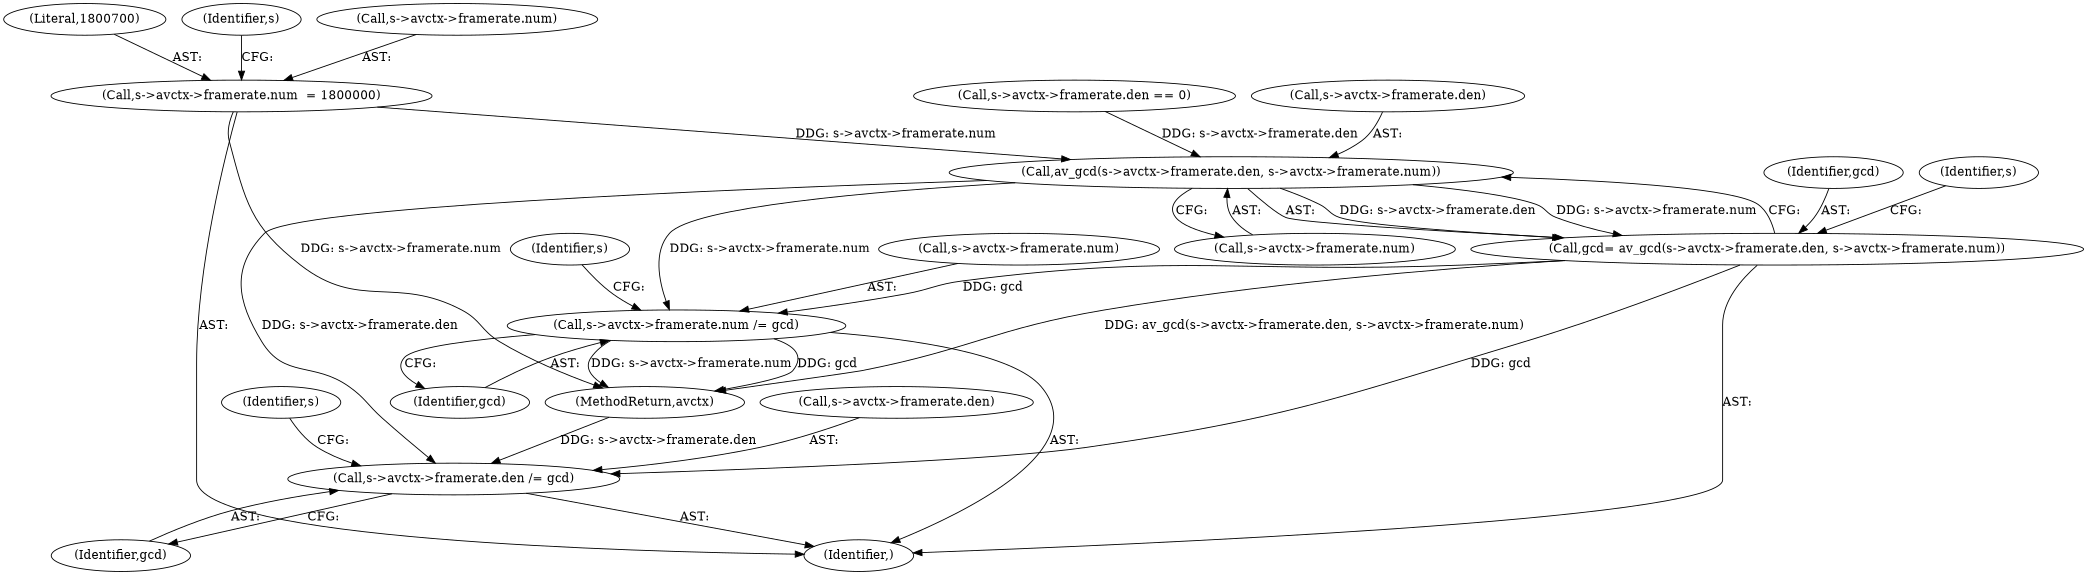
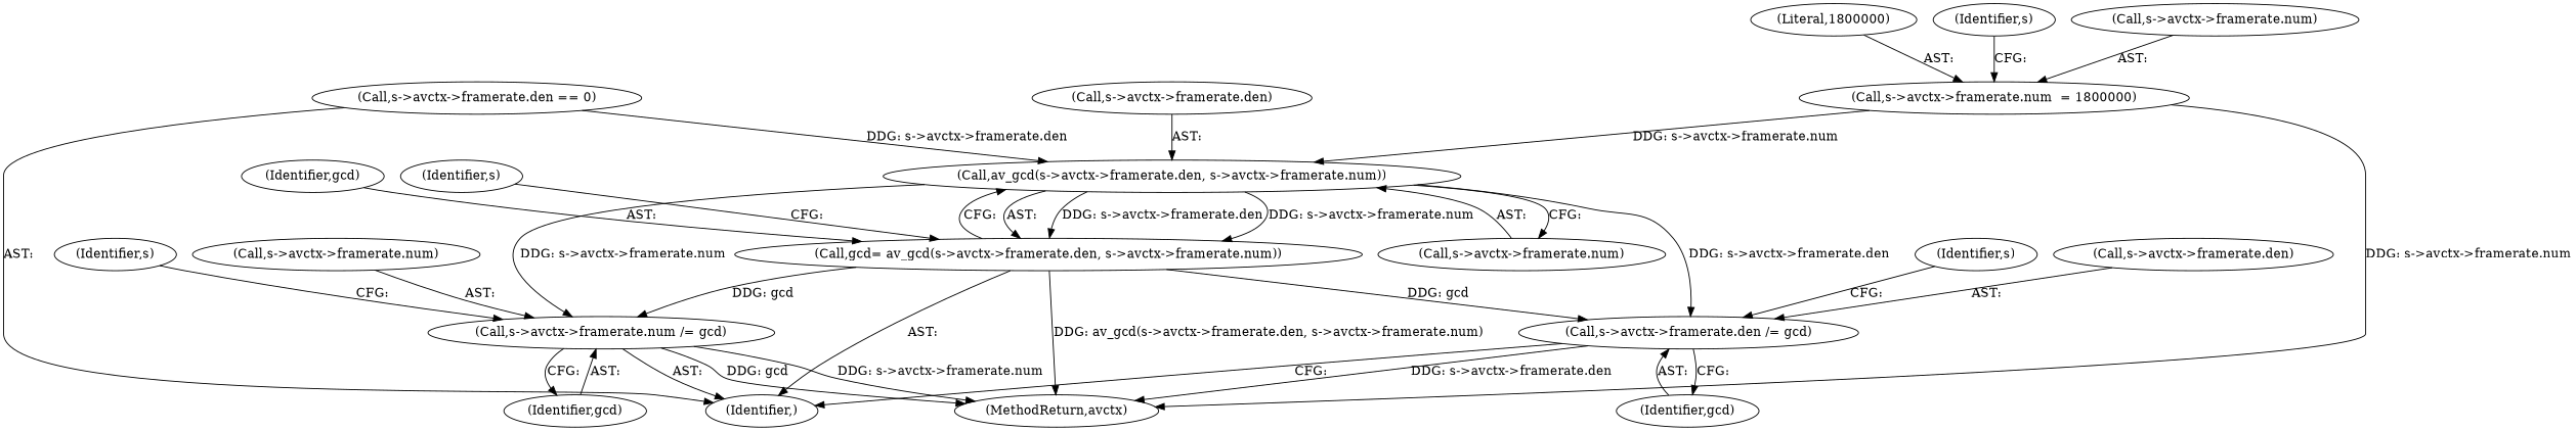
  digraph {
    n1 [label="(Call,s->avctx->framerate.num  = 1800000)"]
    n2 [label="(Call,av_gcd(s->avctx->framerate.den, s->avctx->framerate.num))"]
    n3 [label="(MethodReturn,avctx)"]
    n4 [label="(Identifier,)"]
    n5 [label="(Call,gcd= av_gcd(s->avctx->framerate.den, s->avctx->framerate.num))"]
    n6 [label="(Call,s->avctx->framerate.den /= gcd)"]
    n7 [label="(Call,s->avctx->framerate.num /= gcd)"]
    n8 [label="(Call,s->avctx->framerate.num)"]
-   n9 [label="(Literal,1800700)"]
+   n9 [label="(Literal,1800000)"]
    n10 [label="(Identifier,gcd)"]
    n11 [label="(Identifier,gcd)"]
    n12 [label="(Call,s->avctx->framerate.den)"]
    n13 [label="(Identifier,s)"]
    n14 [label="(Call,s->avctx->framerate.den == 0)"]
    n15 [label="(Call,s->avctx->framerate.den)"]
    n16 [label="(Identifier,s)"]
    n17 [label="(Identifier,s)"]
    n18 [label="(Identifier,gcd)"]
    n19 [label="(Call,s->avctx->framerate.num)"]
    n20 [label="(Call,s->avctx->framerate.num)"]
    n21 [label="(Identifier,s)"]
    n1 -> n2 [label="DDG: s->avctx->framerate.num"]
    n1 -> n3 [label="DDG: s->avctx->framerate.num"]
-   n1 -> n4 [label="AST: "]
+   n14 -> n4 [label="AST: "]
    n2 -> n5 [label="AST: "]
    n2 -> n5 [label="DDG: s->avctx->framerate.den"]
    n2 -> n5 [label="DDG: s->avctx->framerate.num"]
    n2 -> n6 [label="DDG: s->avctx->framerate.den"]
    n2 -> n7 [label="DDG: s->avctx->framerate.num"]
    n2 -> n8 [label="CFG: "]
    n5 -> n2 [label="CFG: "]
    n5 -> n3 [label="DDG: av_gcd(s->avctx->framerate.den, s->avctx->framerate.num)"]
    n5 -> n4 [label="AST: "]
    n5 -> n6 [label="DDG: gcd"]
    n5 -> n7 [label="DDG: gcd"]
-   n3 -> n6 [label="DDG: s->avctx->framerate.den"]
-   n6 -> n4 [label="AST: "]
+   n6 -> n3 [label="DDG: s->avctx->framerate.den"]
+   n6 -> n4 [label="CFG: "]
    n6 -> n10 [label="CFG: "]
    n7 -> n3 [label="DDG: s->avctx->framerate.num"]
    n7 -> n3 [label="DDG: gcd"]
    n7 -> n4 [label="AST: "]
    n7 -> n11 [label="CFG: "]
    n8 -> n2 [label="AST: "]
    n9 -> n1 [label="AST: "]
    n10 -> n6 [label="AST: "]
    n11 -> n7 [label="AST: "]
    n12 -> n6 [label="AST: "]
    n13 -> n6 [label="CFG: "]
    n14 -> n2 [label="DDG: s->avctx->framerate.den"]
    n15 -> n2 [label="AST: "]
    n16 -> n7 [label="CFG: "]
    n17 -> n1 [label="CFG: "]
    n18 -> n5 [label="AST: "]
    n19 -> n1 [label="AST: "]
    n20 -> n7 [label="AST: "]
    n21 -> n5 [label="CFG: "]
  }
